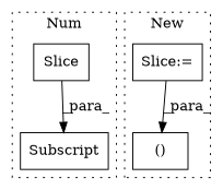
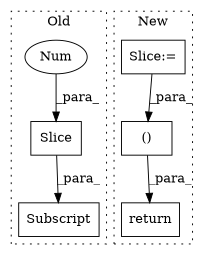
  digraph {
    node [s=1225 shape=box]
    n1 [a=80 l=19 label=Slice]
+   n2 [a=76 l=1 label=Num shape=ellipse]
    n3 [a=63 l="31,0" label=Subscript s="1214,0"]
+   n4 [a=93 l=7 label=return s=3242]
    n5 [a=54 l=24 label="()" s=3262]
    n6 [a=68 l=3 label="Slice:=" s=1200]
    subgraph cluster_1 {
-     label=Num
+     label=Old
      style=dotted
      n1
+     n2
      n3
    }
    subgraph cluster_2 {
      label=New
      style=dotted
+     n4
      n5
      n6
    }
    n1 -> n3 [label=_para_]
+   n2 -> n1 [label=_para_]
+   n5 -> n4 [label=_para_]
    n6 -> n5 [label=_para_]
  }
